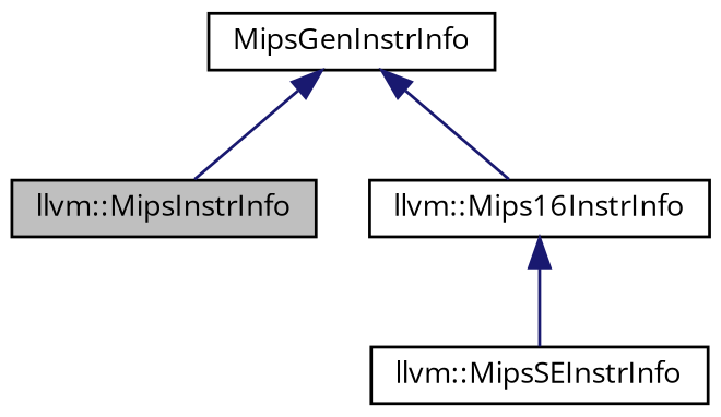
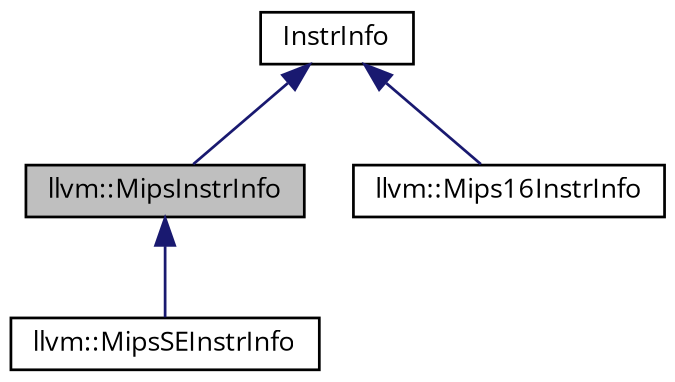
  digraph {
    fontname="Open Sans"
    node [color=black fontname="Open Sans" fontsize=10 shape=record]
    edge [color=midnightblue dir=back fontname="Open Sans" fontsize=10 labelfontname=Helvetica labelfontsize=10 style=solid]
    n1 [fillcolor=grey75 fontcolor=black height=0.2 label="llvm::MipsInstrInfo" style=filled width=0.4]
    n2 [height=0.2 label="llvm::MipsSEInstrInfo" width=0.4]
    n3 [height=0.2 label="llvm::Mips16InstrInfo" width=0.4]
-   n4 [height=0.2 label=MipsGenInstrInfo width=0.4]
-   n3 -> n2
+   n4 [height=0.2 label=InstrInfo width=0.4]
+   n1 -> n2
    n4 -> n1
    n4 -> n3
  }
